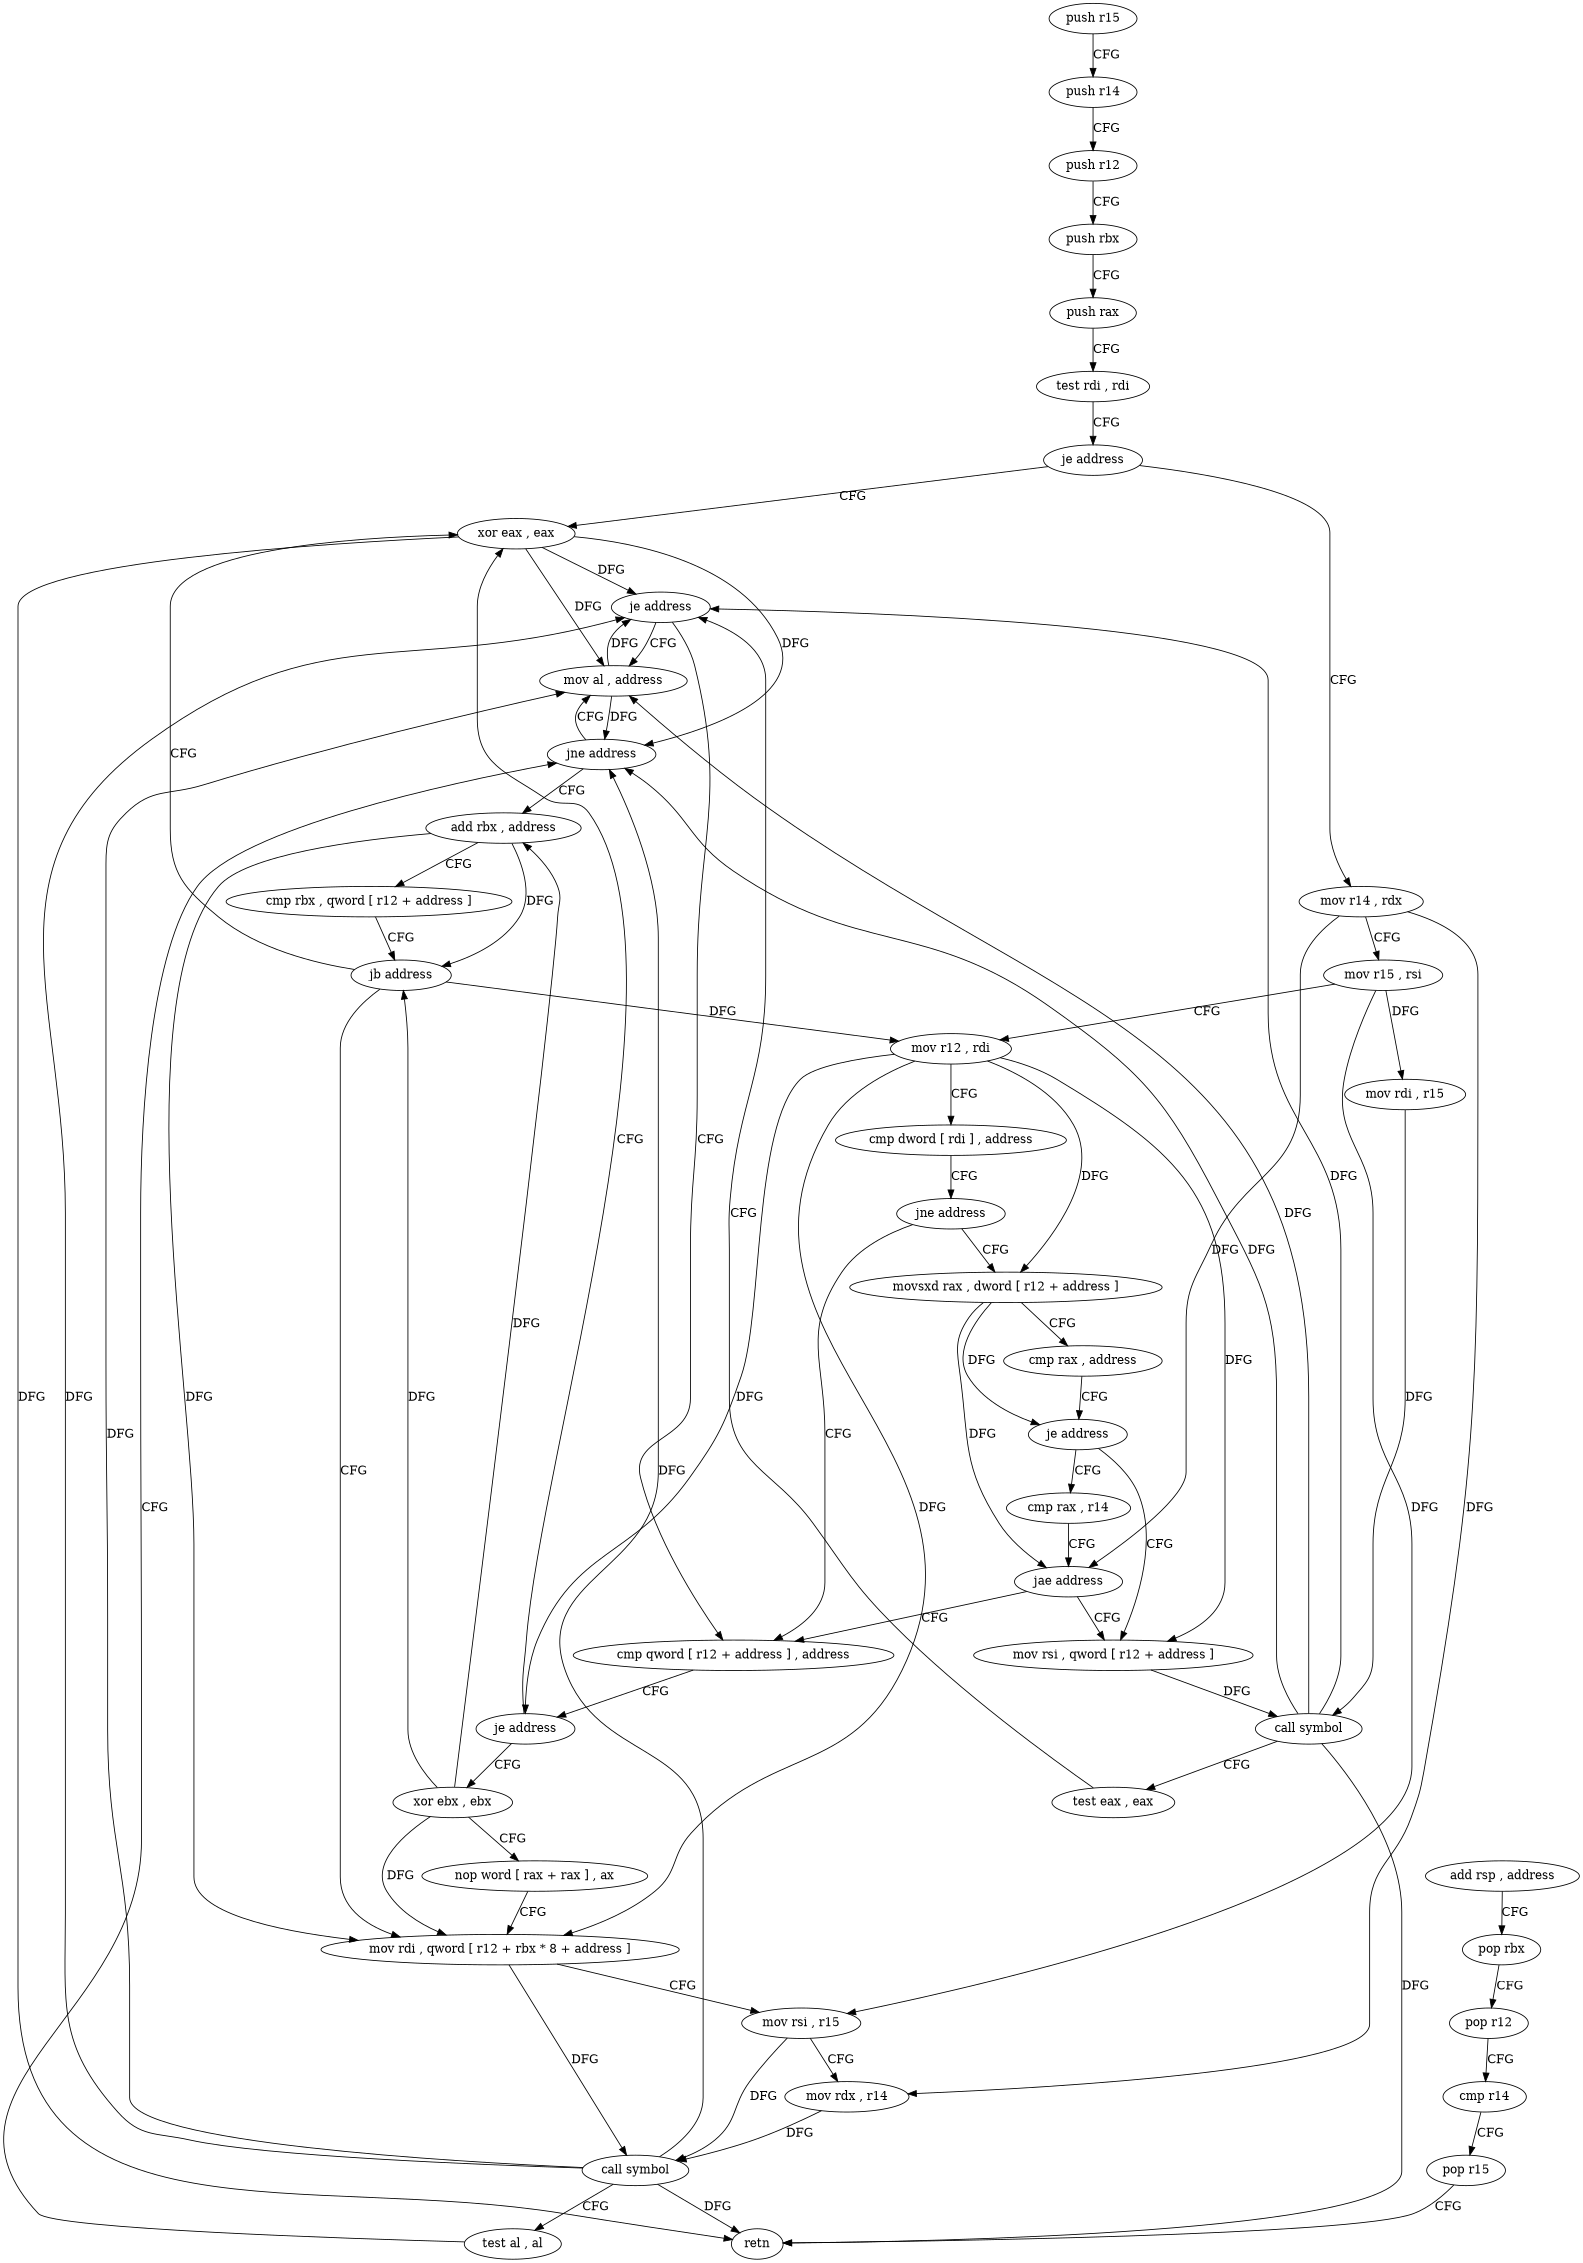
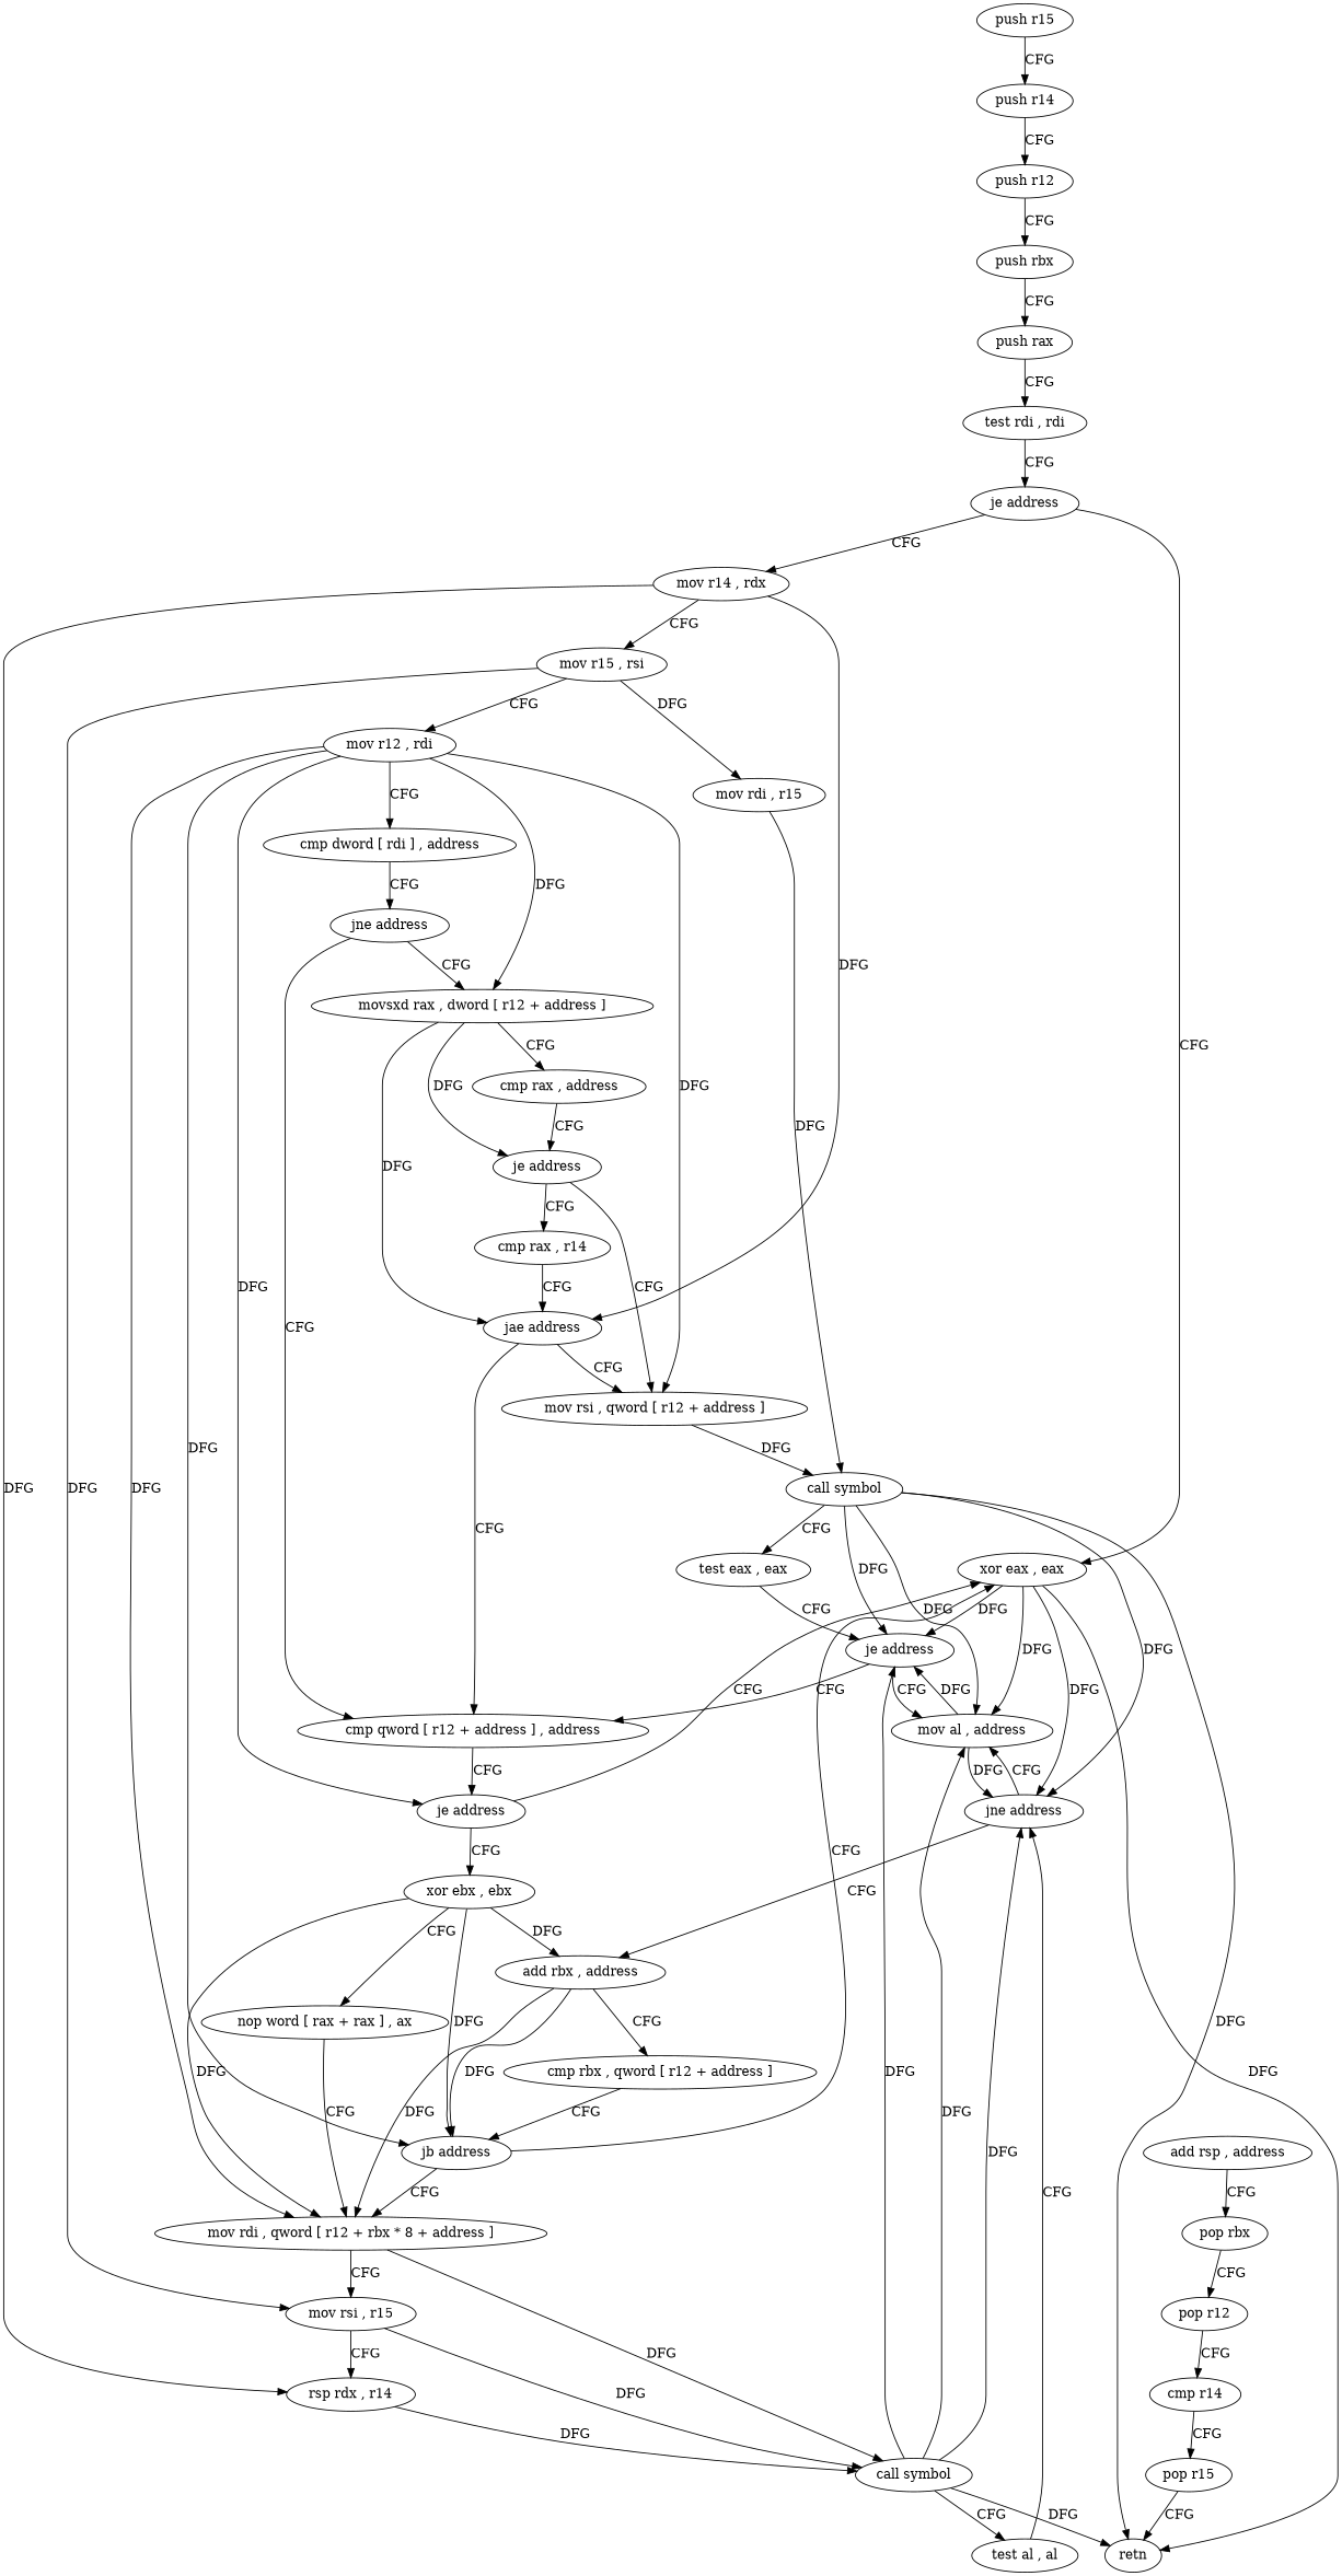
  digraph {
    n1 [label="push r15"]
    n2 [label="push r14"]
    n3 [label="push r12"]
    n4 [label="push rbx"]
    n5 [label="push rax"]
    n6 [label="test rdi , rdi"]
    n7 [label="je address"]
    n8 [label="xor eax , eax"]
    n9 [label="mov r14 , rdx"]
    n10 [label=retn]
    n11 [label="je address"]
    n12 [label="mov al , address"]
    n13 [label="jne address"]
    n14 [label="mov r15 , rsi"]
    n15 [label="jae address"]
-   n16 [label="mov rdx , r14"]
+   n16 [label="rsp rdx , r14"]
    n17 [label="cmp qword [ r12 + address ] , address"]
    n18 [label="add rbx , address"]
    n19 [label="mov r12 , rdi"]
    n20 [label="mov rdi , r15"]
    n21 [label="mov rsi , r15"]
    n22 [label="mov rsi , qword [ r12 + address ]"]
    n23 [label="call symbol"]
    n24 [label="add rsp , address"]
    n25 [label="pop rbx"]
    n26 [label="pop r12"]
    n27 [label="cmp dword [ rdi ] , address"]
    n28 [label="movsxd rax , dword [ r12 + address ]"]
    n29 [label="je address"]
    n30 [label="mov rdi , qword [ r12 + rbx * 8 + address ]"]
    n31 [label="jb address"]
    n32 [label="call symbol"]
    n33 [label="jne address"]
    n34 [label="cmp rax , address"]
    n35 [label="je address"]
    n36 [label="xor ebx , ebx"]
    n37 [label="cmp rax , r14"]
    n38 [label="cmp r14"]
    n39 [label="pop r15"]
    n40 [label="nop word [ rax + rax ] , ax"]
    n41 [label="cmp rbx , qword [ r12 + address ]"]
    n42 [label="test eax , eax"]
    n43 [label="test al , al"]
    n1 -> n2 [label=CFG]
    n2 -> n3 [label=CFG]
    n3 -> n4 [label=CFG]
    n4 -> n5 [label=CFG]
    n5 -> n6 [label=CFG]
    n6 -> n7 [label=CFG]
    n7 -> n8 [label=CFG]
    n7 -> n9 [label=CFG]
    n8 -> n10 [label=DFG]
    n8 -> n11 [label=DFG]
    n8 -> n12 [label=DFG]
    n8 -> n13 [label=DFG]
    n9 -> n14 [label=CFG]
    n9 -> n15 [label=DFG]
    n9 -> n16 [label=DFG]
    n11 -> n12 [label=CFG]
    n11 -> n17 [label=CFG]
    n12 -> n11 [label=DFG]
    n12 -> n13 [label=DFG]
    n13 -> n12 [label=CFG]
    n13 -> n18 [label=CFG]
    n14 -> n19 [label=CFG]
    n14 -> n20 [label=DFG]
    n14 -> n21 [label=DFG]
    n15 -> n17 [label=CFG]
    n15 -> n22 [label=CFG]
    n16 -> n23 [label=DFG]
    n17 -> n29 [label=CFG]
    n18 -> n30 [label=DFG]
    n18 -> n31 [label=DFG]
    n18 -> n41 [label=CFG]
    n19 -> n22 [label=DFG]
    n19 -> n27 [label=CFG]
    n19 -> n28 [label=DFG]
    n19 -> n29 [label=DFG]
    n19 -> n30 [label=DFG]
-   n31 -> n19 [label=DFG]
+   n19 -> n31 [label=DFG]
    n20 -> n32 [label=DFG]
    n21 -> n16 [label=CFG]
    n21 -> n23 [label=DFG]
    n22 -> n32 [label=DFG]
    n23 -> n10 [label=DFG]
    n23 -> n11 [label=DFG]
    n23 -> n12 [label=DFG]
    n23 -> n13 [label=DFG]
    n23 -> n43 [label=CFG]
    n24 -> n25 [label=CFG]
    n25 -> n26 [label=CFG]
    n26 -> n38 [label=CFG]
    n27 -> n33 [label=CFG]
    n28 -> n15 [label=DFG]
    n28 -> n34 [label=CFG]
    n28 -> n35 [label=DFG]
    n29 -> n8 [label=CFG]
    n29 -> n36 [label=CFG]
    n30 -> n21 [label=CFG]
    n30 -> n23 [label=DFG]
    n31 -> n8 [label=CFG]
    n31 -> n30 [label=CFG]
    n32 -> n10 [label=DFG]
    n32 -> n11 [label=DFG]
    n32 -> n12 [label=DFG]
    n32 -> n13 [label=DFG]
    n32 -> n42 [label=CFG]
    n33 -> n17 [label=CFG]
    n33 -> n28 [label=CFG]
    n34 -> n35 [label=CFG]
    n35 -> n22 [label=CFG]
    n35 -> n37 [label=CFG]
    n36 -> n18 [label=DFG]
    n36 -> n30 [label=DFG]
    n36 -> n31 [label=DFG]
    n36 -> n40 [label=CFG]
    n37 -> n15 [label=CFG]
    n38 -> n39 [label=CFG]
    n39 -> n10 [label=CFG]
    n40 -> n30 [label=CFG]
    n41 -> n31 [label=CFG]
    n42 -> n11 [label=CFG]
    n43 -> n13 [label=CFG]
  }
